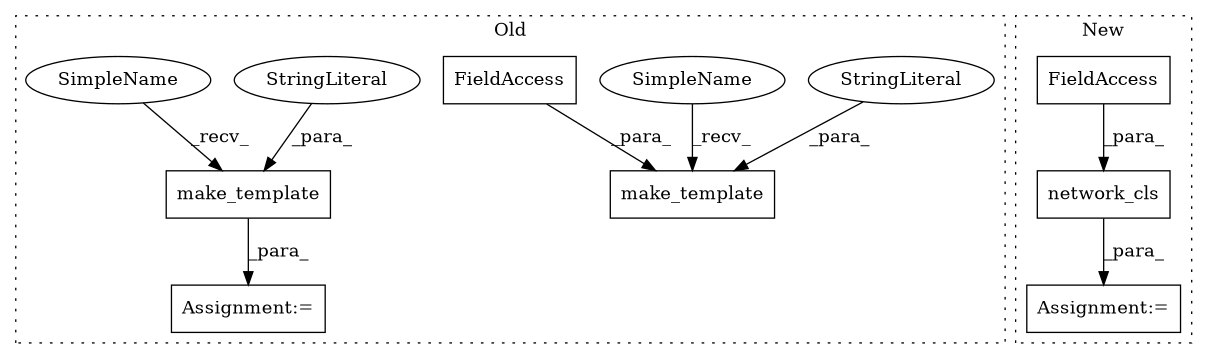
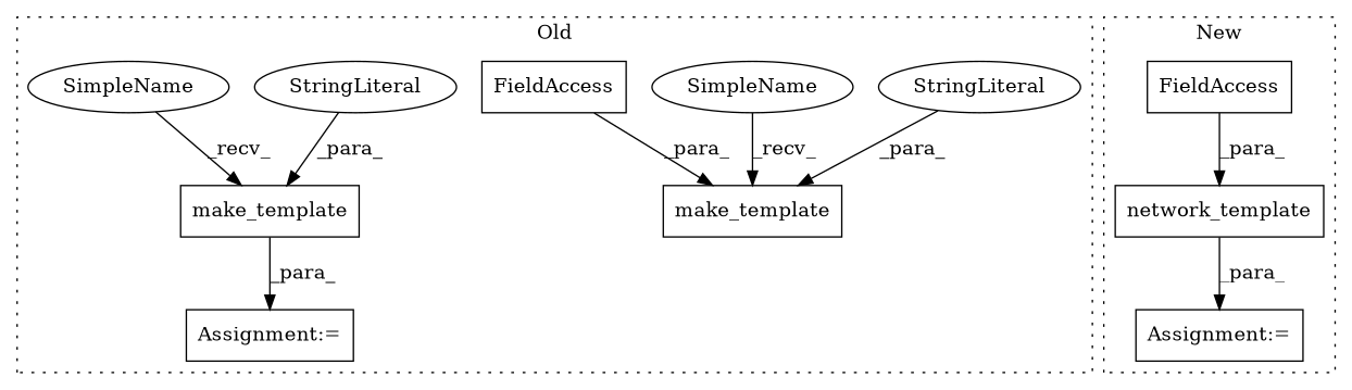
  digraph {
    node [a=32 l="14,1" shape=box]
    n1 [label=make_template s="8632,8678"]
    n2 [a=22 l=16 label=FieldAccess s=8662]
    n3 [label=make_template s="8560,8600"]
    n4 [a=45 l=15 label=StringLiteral s=8646 shape=ellipse]
    n5 [a=45 l=15 label=StringLiteral s=8574 shape=ellipse]
    n6 [a=7 l=1 label="Assignment:=" s=8548]
    n7 [a=42 l=10 label=SimpleName s=8621 shape=ellipse]
    n8 [a=42 l=10 label=SimpleName s=8549 shape=ellipse]
-   n9 [l="12,1" label=network_cls s="8906,8935"]
+   n9 [l="12,1" label=network_template s="8906,8935"]
    n10 [a=22 l=17 label=FieldAccess s=8918]
    n11 [a=7 l=1 label="Assignment:=" s=8905]
    subgraph cluster_1 {
      label=Old
      style=dotted
      n1
      n2
      n3
      n4
      n5
      n6
      n7
      n8
    }
    subgraph cluster_2 {
      label=New
      style=dotted
      n9
      n10
      n11
    }
    n2 -> n1 [label=_para_]
    n3 -> n6 [label=_para_]
    n4 -> n1 [label=_para_]
    n5 -> n3 [label=_para_]
    n7 -> n1 [label=_recv_]
    n8 -> n3 [label=_recv_]
    n9 -> n11 [label=_para_]
    n10 -> n9 [label=_para_]
  }
